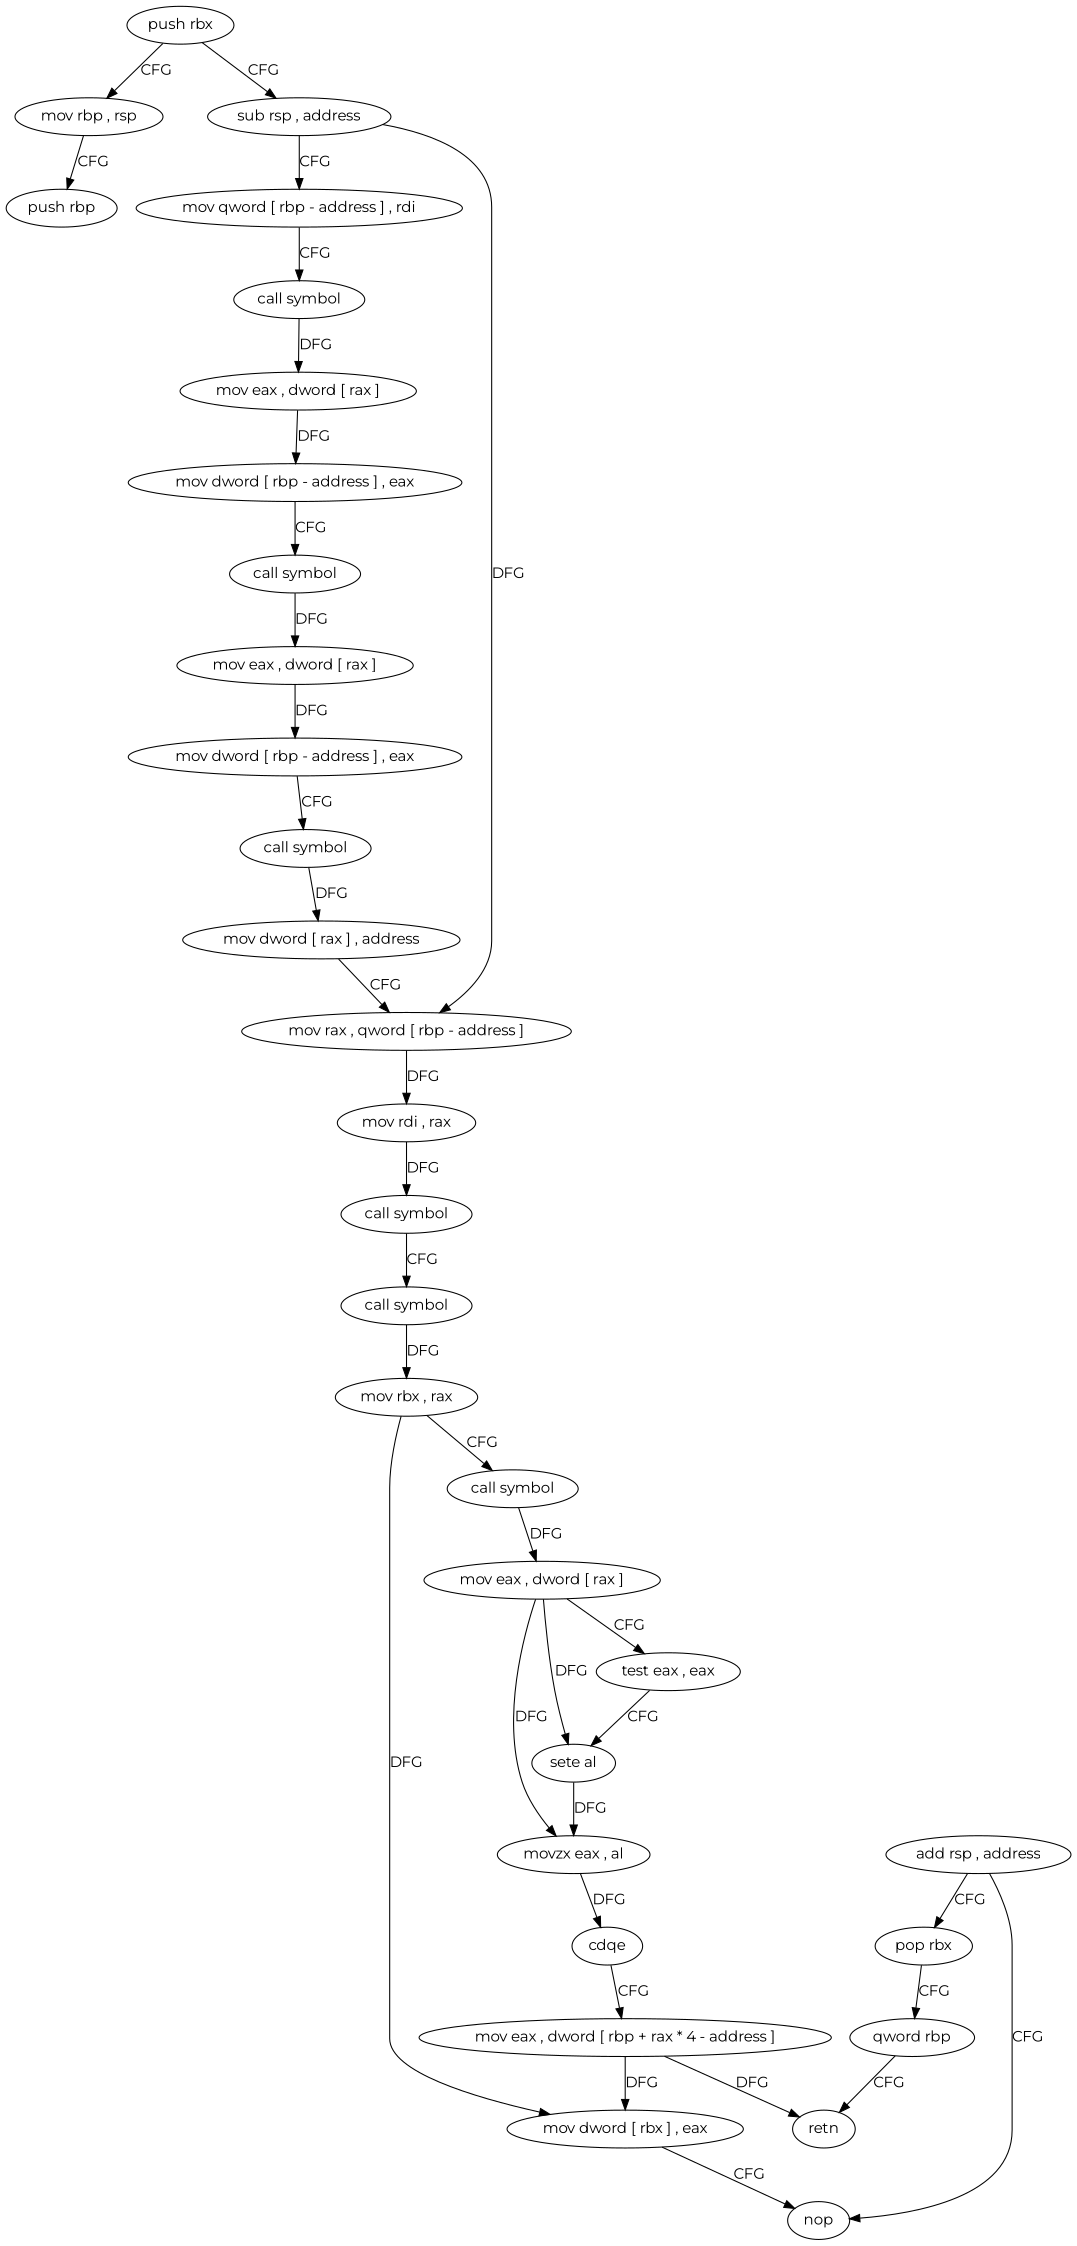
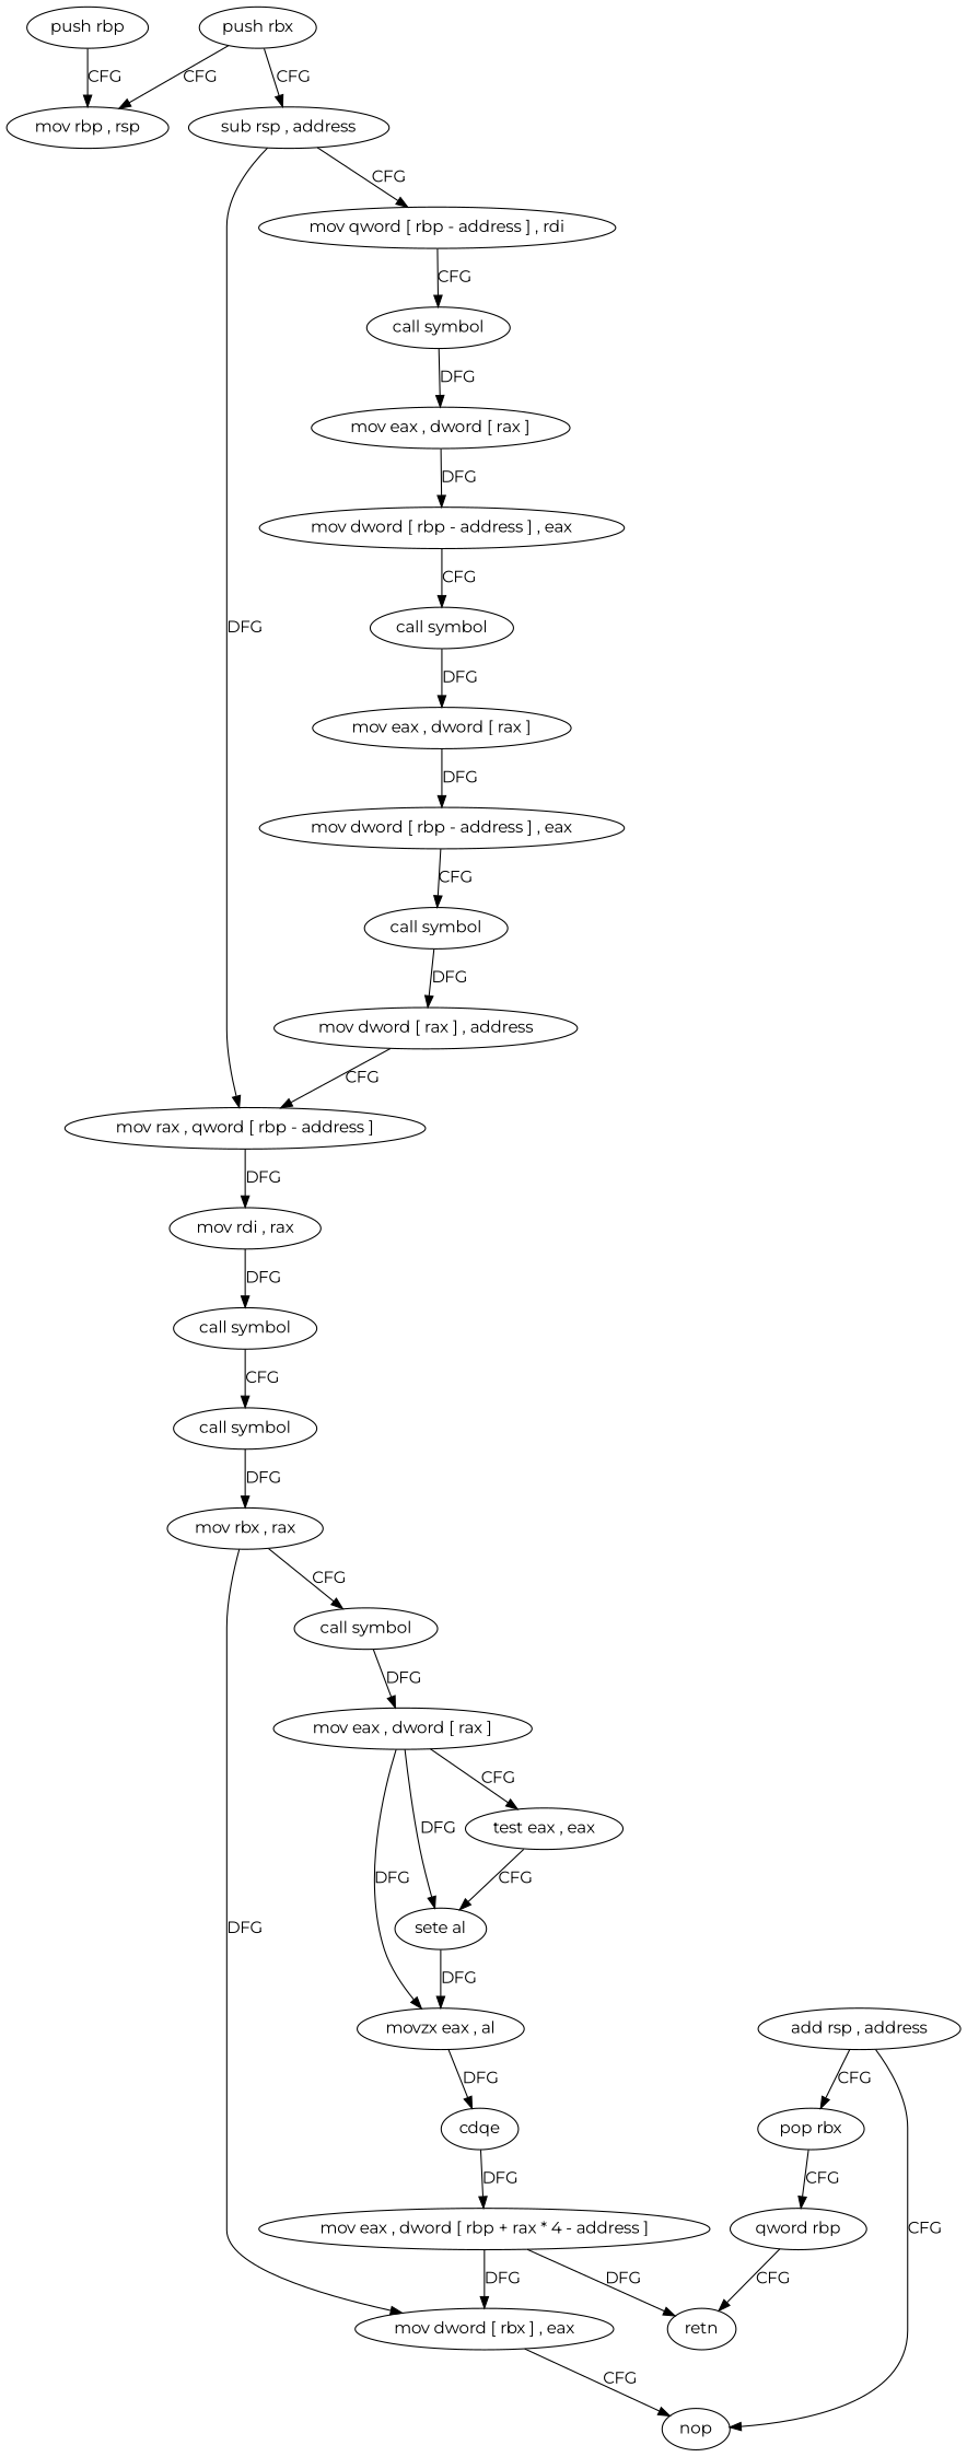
  digraph {
    fontname=Montserrat
    node [fontname=Montserrat]
    edge [fontname=Montserrat]
    n1 [label="push rbp"]
    n2 [label="mov rbp , rsp"]
    n3 [label="push rbx"]
    n4 [label="sub rsp , address"]
    n5 [label="mov qword [ rbp - address ] , rdi"]
    n6 [label="mov rax , qword [ rbp - address ]"]
    n7 [label="call symbol"]
    n8 [label="mov eax , dword [ rax ]"]
    n9 [label="mov rdi , rax"]
    n10 [label="mov dword [ rbp - address ] , eax"]
    n11 [label="call symbol"]
    n12 [label="mov eax , dword [ rax ]"]
    n13 [label="mov dword [ rbp - address ] , eax"]
    n14 [label="call symbol"]
    n15 [label="mov dword [ rax ] , address"]
    n16 [label="call symbol"]
    n17 [label="call symbol"]
    n18 [label="mov rbx , rax"]
    n19 [label="call symbol"]
    n20 [label="mov dword [ rbx ] , eax"]
    n21 [label="mov eax , dword [ rax ]"]
    n22 [label=nop]
    n23 [label="test eax , eax"]
    n24 [label="sete al"]
    n25 [label="movzx eax , al"]
    n26 [label=cdqe]
    n27 [label="mov eax , dword [ rbp + rax * 4 - address ]"]
    n28 [label=retn]
    n29 [label="add rsp , address"]
    n30 [label="pop rbx"]
    n31 [label="qword rbp"]
-   n2 -> n1 [label=CFG]
+   n1 -> n2 [label=CFG]
    n3 -> n2 [label=CFG]
    n3 -> n4 [label=CFG]
    n4 -> n5 [label=CFG]
    n4 -> n6 [label=DFG]
    n5 -> n7 [label=CFG]
    n6 -> n9 [label=DFG]
    n7 -> n8 [label=DFG]
    n8 -> n10 [label=DFG]
    n9 -> n16 [label=DFG]
    n10 -> n11 [label=CFG]
    n11 -> n12 [label=DFG]
    n12 -> n13 [label=DFG]
    n13 -> n14 [label=CFG]
    n14 -> n15 [label=DFG]
    n15 -> n6 [label=CFG]
    n16 -> n17 [label=CFG]
    n17 -> n18 [label=DFG]
    n18 -> n19 [label=CFG]
    n18 -> n20 [label=DFG]
    n19 -> n21 [label=DFG]
    n20 -> n22 [label=CFG]
    n21 -> n23 [label=CFG]
    n21 -> n24 [label=DFG]
    n21 -> n25 [label=DFG]
    n23 -> n24 [label=CFG]
    n24 -> n25 [label=DFG]
    n25 -> n26 [label=DFG]
-   n26 -> n27 [label=CFG]
+   n26 -> n27 [label=DFG]
    n27 -> n20 [label=DFG]
    n27 -> n28 [label=DFG]
    n29 -> n22 [label=CFG]
    n29 -> n30 [label=CFG]
    n30 -> n31 [label=CFG]
    n31 -> n28 [label=CFG]
  }
